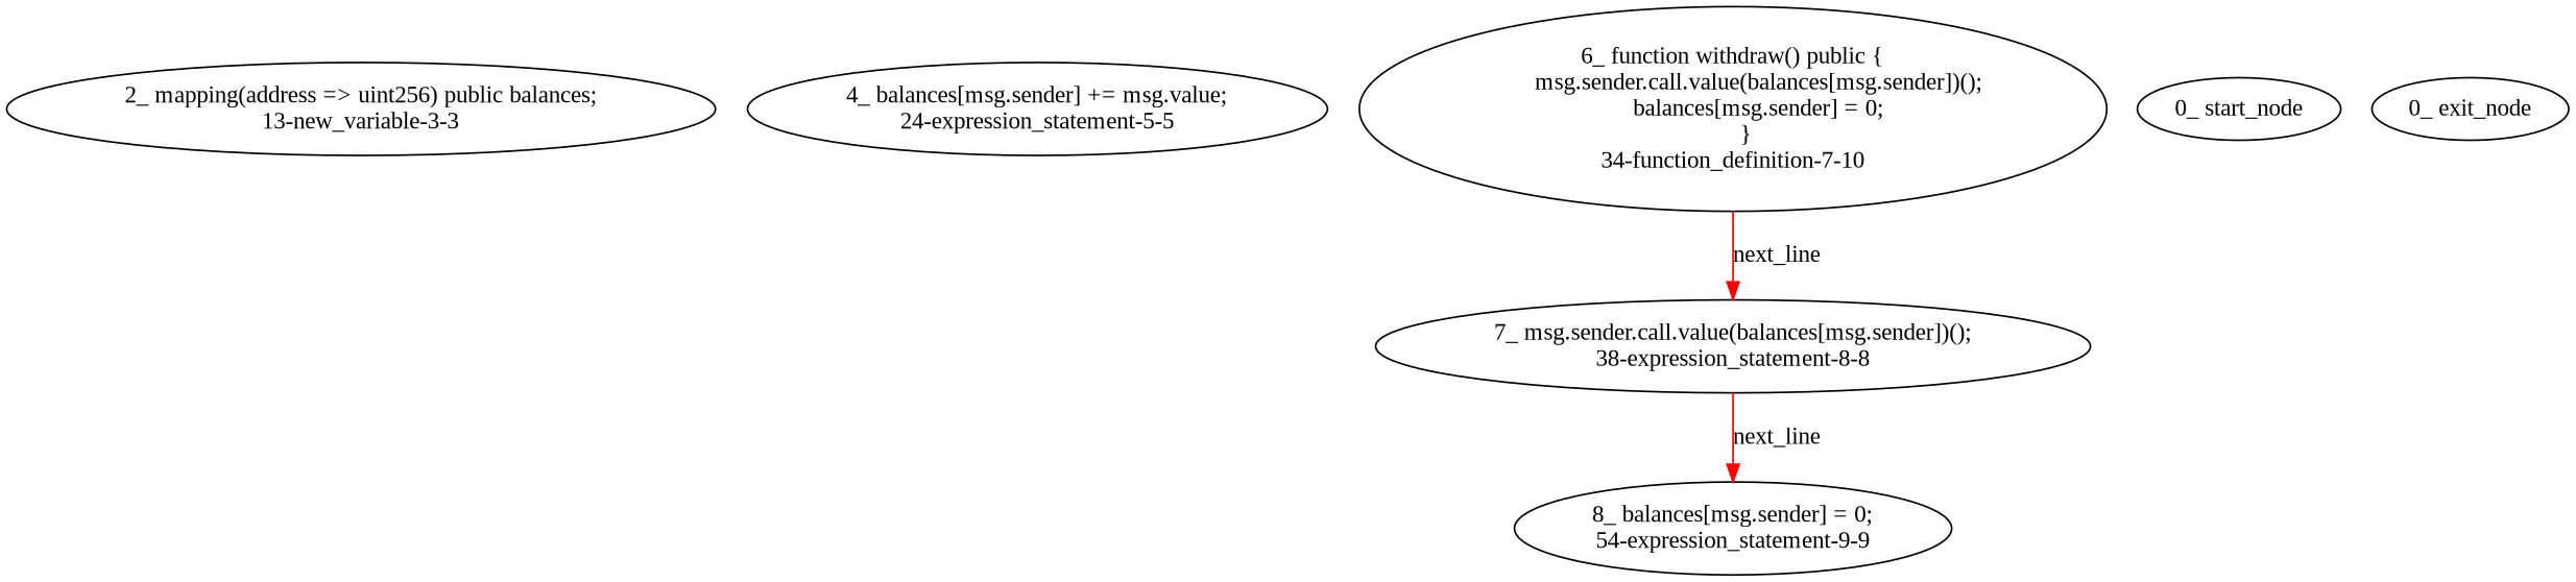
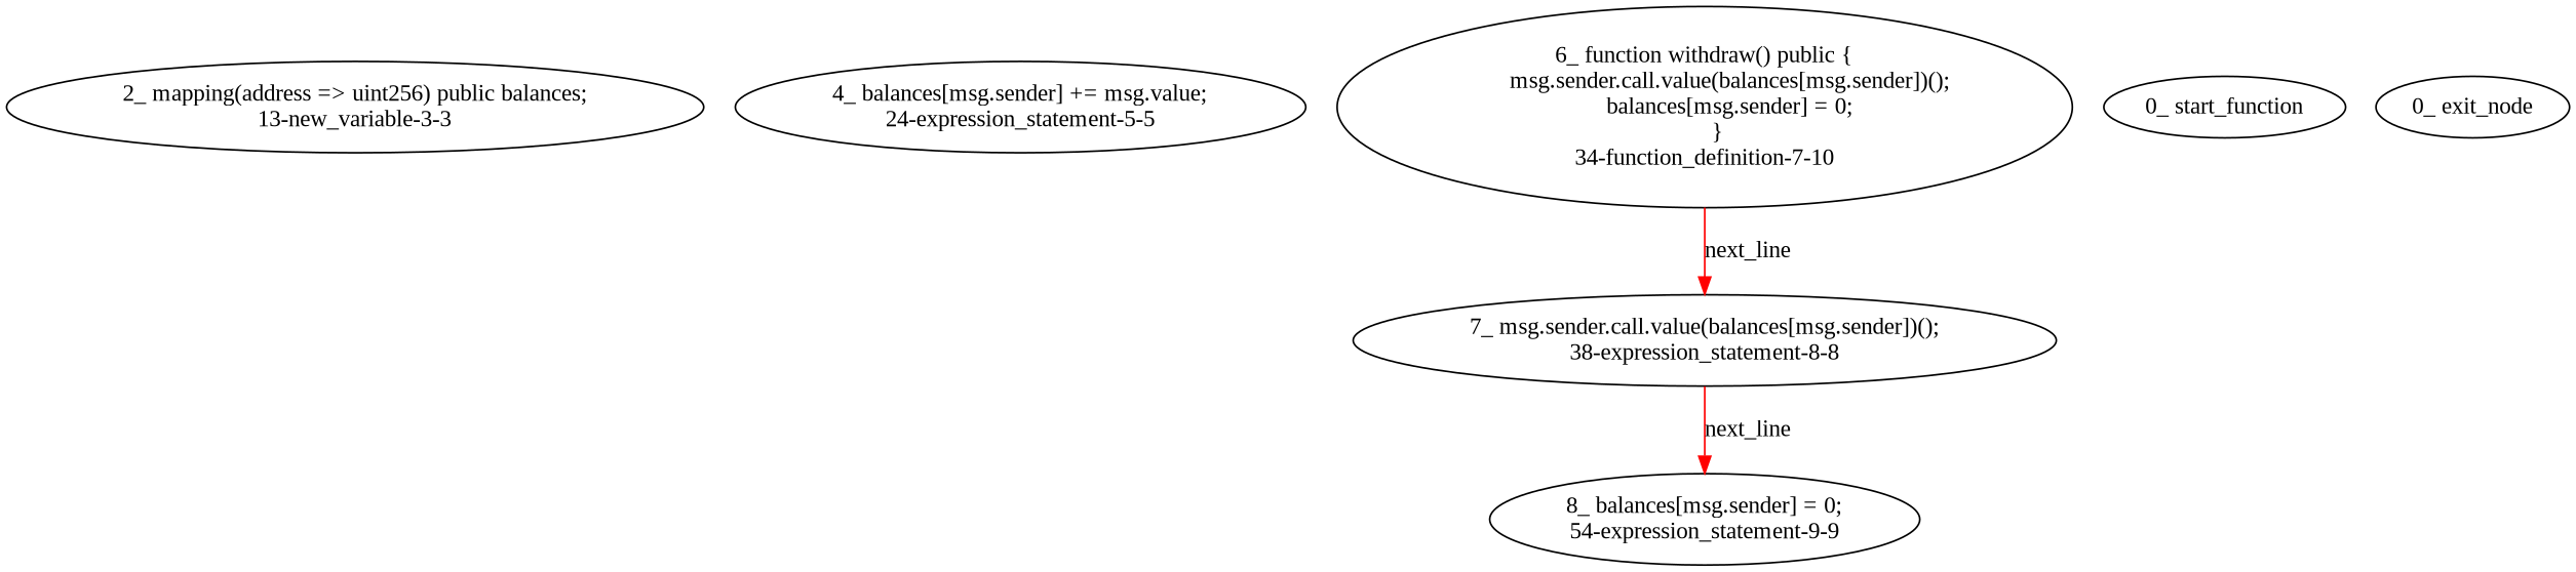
  digraph {
    fontname="Liberation Serif"
    node [type_label=expression_statement fontname="Liberation Serif"]
    edge [color=red controlflow_type=next_line edge_type=CFG_edge fontname="Liberation Serif"]
    n1 [label="2_ mapping(address => uint256) public balances;\n13-new_variable-3-3" type_label=new_variable]
    n2 [label="4_ balances[msg.sender] += msg.value;\n24-expression_statement-5-5"]
    n3 [label="6_ function withdraw() public {\n        msg.sender.call.value(balances[msg.sender])();\n        balances[msg.sender] = 0;\n    }\n34-function_definition-7-10" method="withdraw()" type_label=function_definition]
    n4 [label="7_ msg.sender.call.value(balances[msg.sender])();\n38-expression_statement-8-8" method="withdraw()"]
    n5 [label="8_ balances[msg.sender] = 0;\n54-expression_statement-9-9" method="withdraw()"]
-   n6 [label="0_ start_node" type_label=start]
+   n6 [label="0_ start_function" type_label=start]
    n7 [label="0_ exit_node" type_label=exit]
    n3 -> n4 [label=next_line]
    n4 -> n5 [label=next_line]
  }
